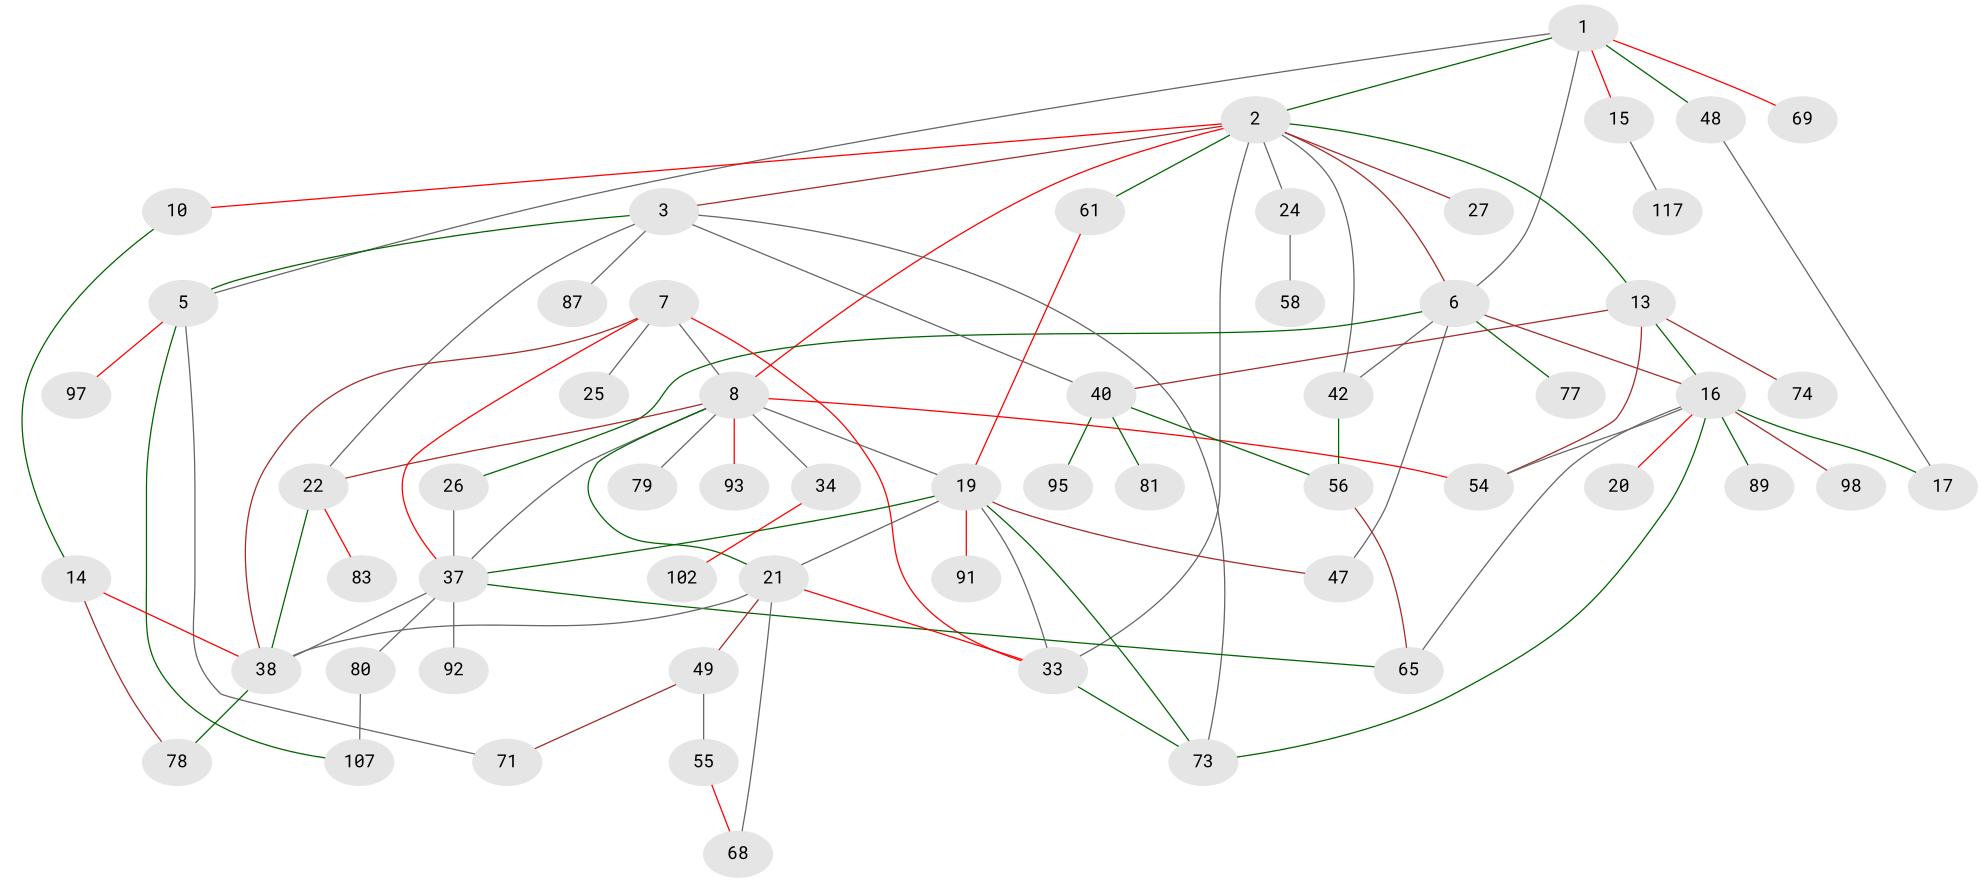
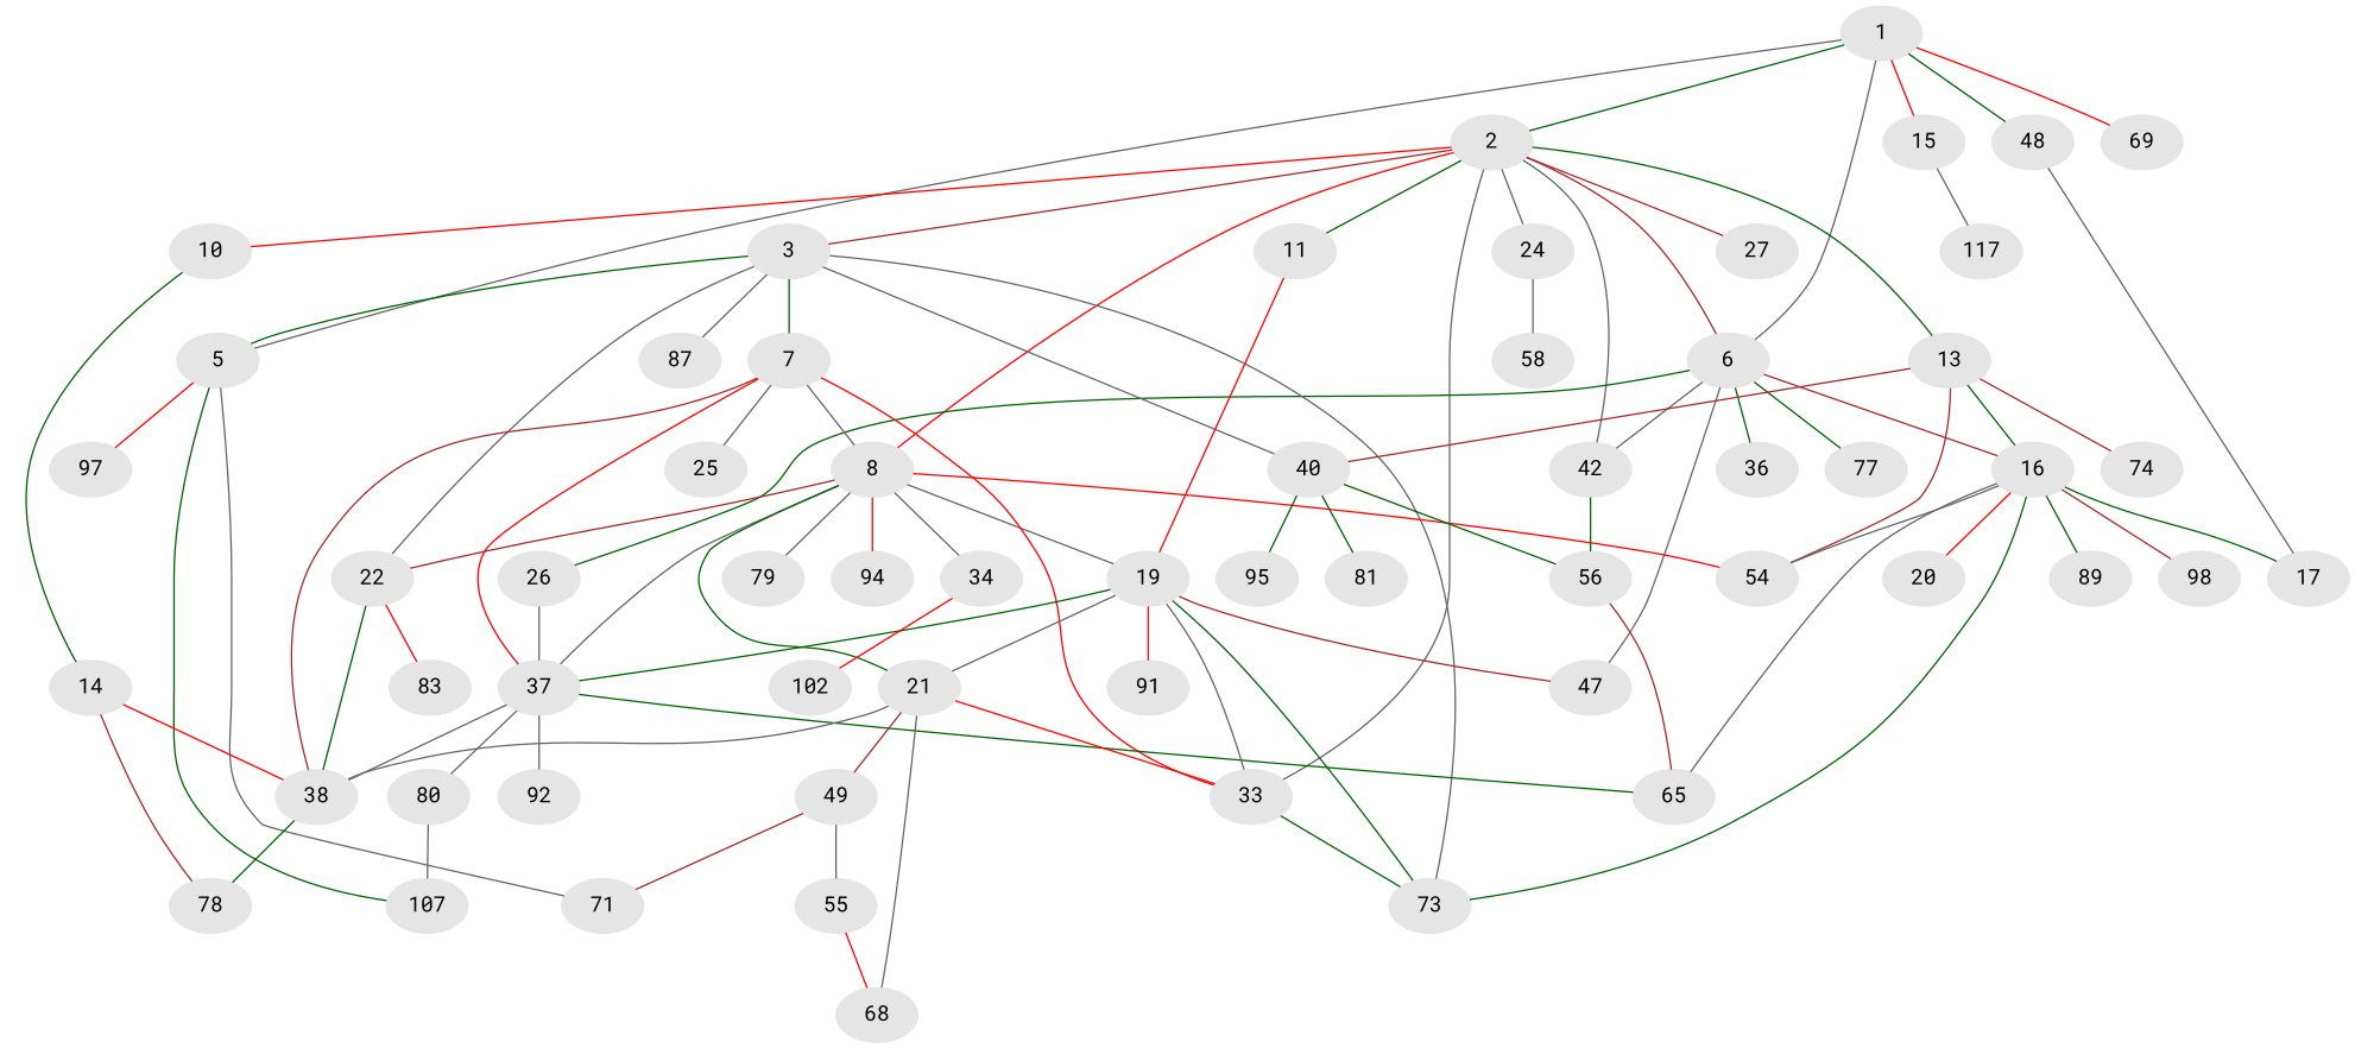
  graph {
    fontname="Roboto Mono"
    node [color=gray90 fontname="Roboto Mono" style=filled]
    edge [color=gray40 fontname="Roboto Mono"]
    1 [super="+4"]
    2
    5
    6 [super="+32+85"]
    15
    48
    69
    3 [super="+52+9+41+53"]
    8 [super="+18"]
    10
-   11 [label=61]
+   11
    13
    24 [super="+119"]
    27 [super="+46"]
    33 [super="+67+44"]
    42 [super="+86"]
    71 [super="+90"]
    97
    107
    16 [super="+62+31+61"]
    26 [super="+75+60"]
+   36
    47 [super="+114+118+105"]
    77
    117
    17
    7 [super="+12"]
    22 [super="+23"]
    40 [super="+66"]
    73 [super="+112"]
    87
    37 [super="+57+39"]
    19 [super="+101+64+29"]
    21 [super="+30"]
    34 [super="+82"]
    54 [super="+104"]
    79
-   93
+   93 [label=94]
    14
    74
    58
    56 [super="+111"]
    25
    38 [super="+99+51+59"]
    83 [super="+84"]
    81
    95
    20 [super="+106+50"]
    65
    89
    98
    80
    92
    78 [super="+113"]
    91
    49
    68
    102
    55
    1 -- 2 [color=darkgreen]
    1 -- 5
    1 -- 6
    1 -- 15 [color=red]
    1 -- 48 [color=darkgreen]
    1 -- 69 [color=red]
    2 -- 6 [color=brown]
    2 -- 3 [color=brown]
    2 -- 8 [color=red]
    2 -- 10 [color=red]
    2 -- 11 [color=darkgreen]
    2 -- 13 [color=darkgreen]
    2 -- 24
    2 -- 27 [color=brown]
    2 -- 33 [weight=2]
    2 -- 42
    5 -- 71
    5 -- 97 [color=red]
    5 -- 107 [color=darkgreen]
    6 -- 42
    6 -- 16 [color=brown]
    6 -- 26 [color=darkgreen]
+   6 -- 36 [color=darkgreen]
    6 -- 47
    6 -- 77 [color=darkgreen]
    15 -- 117
    48 -- 17
    3 -- 5 [color=darkgreen]
+   3 -- 7 [color=darkgreen]
    3 -- 22
    3 -- 40
    3 -- 73
    3 -- 87
    8 -- 22 [color=brown]
    8 -- 37
    8 -- 19
    8 -- 21 [color=darkgreen]
    8 -- 34
    8 -- 54 [color=red]
    8 -- 79
    8 -- 93 [color=red]
    10 -- 14 [color=darkgreen]
    11 -- 19 [color=red]
    13 -- 16 [color=darkgreen]
    13 -- 40 [color=brown]
    13 -- 54 [color=brown]
    13 -- 74 [color=brown]
    24 -- 58
    33 -- 73 [color=darkgreen]
    42 -- 56 [color=darkgreen]
    16 -- 17 [color=darkgreen]
    16 -- 73 [color=darkgreen]
    16 -- 54
    16 -- 20 [color=red]
    16 -- 65
    16 -- 89 [color=darkgreen]
    16 -- 98 [color=brown]
    26 -- 37 [weight=2]
    7 -- 8
    7 -- 33 [color=red]
    7 -- 37 [color=red]
    7 -- 25
    7 -- 38 [color=brown]
    22 -- 38 [color=darkgreen]
    22 -- 83 [color=red]
    40 -- 56 [color=darkgreen]
    40 -- 81 [color=darkgreen]
    40 -- 95 [color=darkgreen]
    37 -- 38
    37 -- 65 [color=darkgreen]
    37 -- 80
    37 -- 92
    19 -- 33
    19 -- 47 [color=brown weight=2]
    19 -- 73 [color=darkgreen]
    19 -- 37 [color=darkgreen]
    19 -- 21
    19 -- 91 [color=red]
    21 -- 33 [color=red]
    21 -- 38
    21 -- 49 [color=brown]
    21 -- 68
    34 -- 102 [color=red]
    14 -- 38 [color=red]
    14 -- 78 [color=brown]
    56 -- 65 [color=brown]
    38 -- 78 [color=darkgreen]
    80 -- 107
    49 -- 71 [color=brown]
    49 -- 55
    55 -- 68 [color=red]
  }
